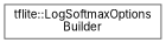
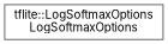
  digraph {
    rankdir=TB
    fontname=Inter
-   n1 [color=grey40 fillcolor=white fontname=Inter fontsize=10 height=0.2 label="tflite::LogSoftmaxOptions\lBuilder" shape=box style=filled width=0.4]
+   n1 [color=grey40 fillcolor=white fontname=Inter fontsize=10 height=0.2 label="tflite::LogSoftmaxOptions\lLogSoftmaxOptions" shape=box style=filled width=0.4]
  }
